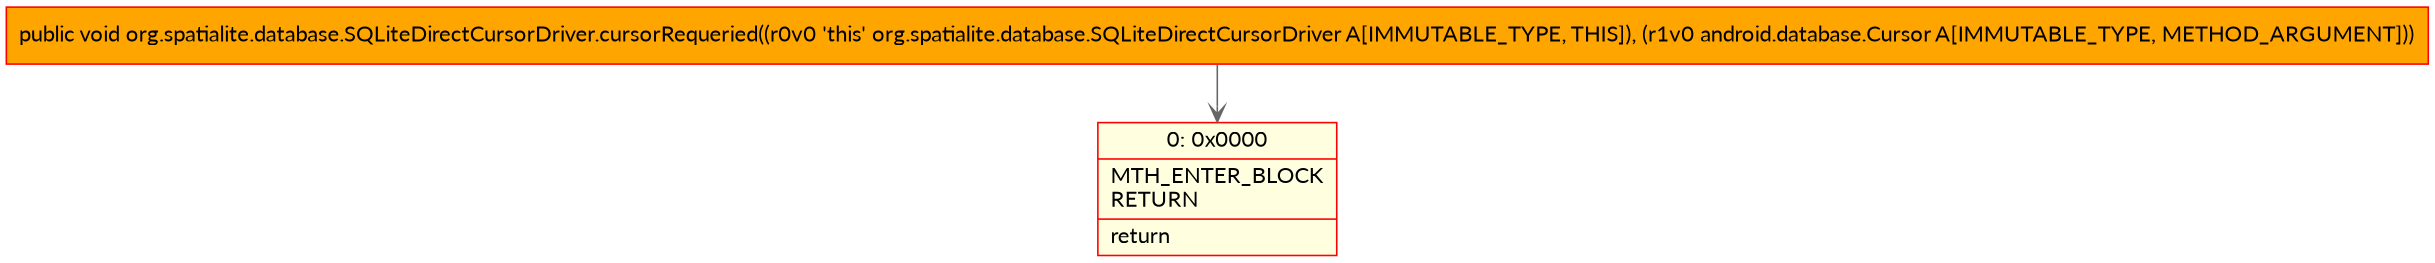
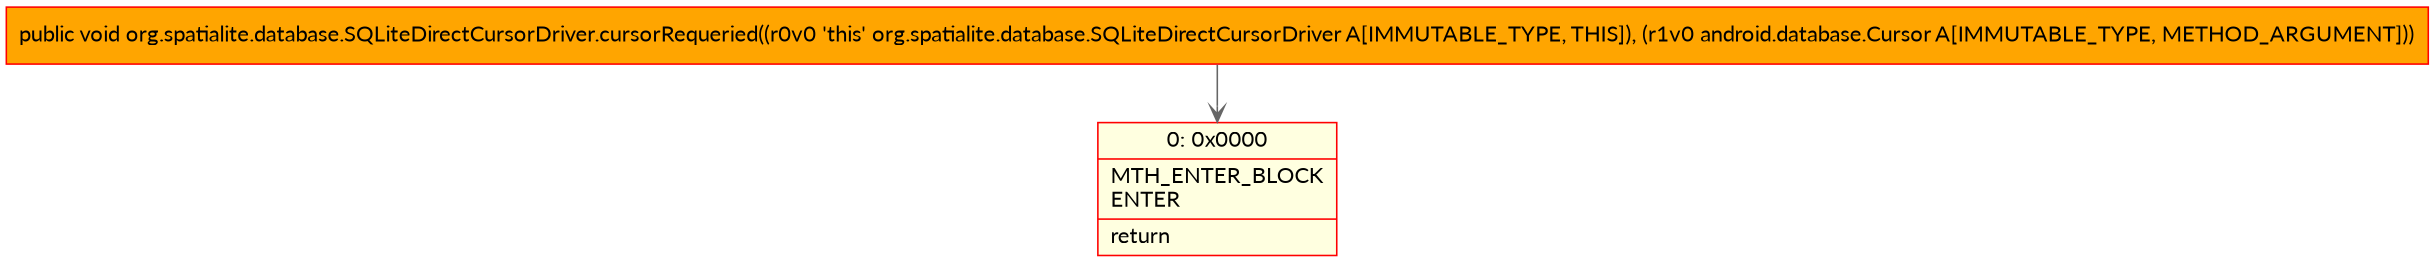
  digraph {
    fontname=Lato
    node [shape=record style=filled color=red fontname=Lato]
-   n1 [label="{0\:\ 0x0000|MTH_ENTER_BLOCK\lRETURN\l|return\l}" fillcolor=lightyellow]
+   n1 [label="{0\:\ 0x0000|MTH_ENTER_BLOCK\lENTER\l|return\l}" fillcolor=lightyellow]
    n2 [label="{public void org.spatialite.database.SQLiteDirectCursorDriver.cursorRequeried((r0v0 'this' org.spatialite.database.SQLiteDirectCursorDriver A[IMMUTABLE_TYPE, THIS]), (r1v0 android.database.Cursor A[IMMUTABLE_TYPE, METHOD_ARGUMENT])) }" fillcolor=orange]
    n2 -> n1 [color=gray40 arrowhead=vee fontname=Lato]
  }
